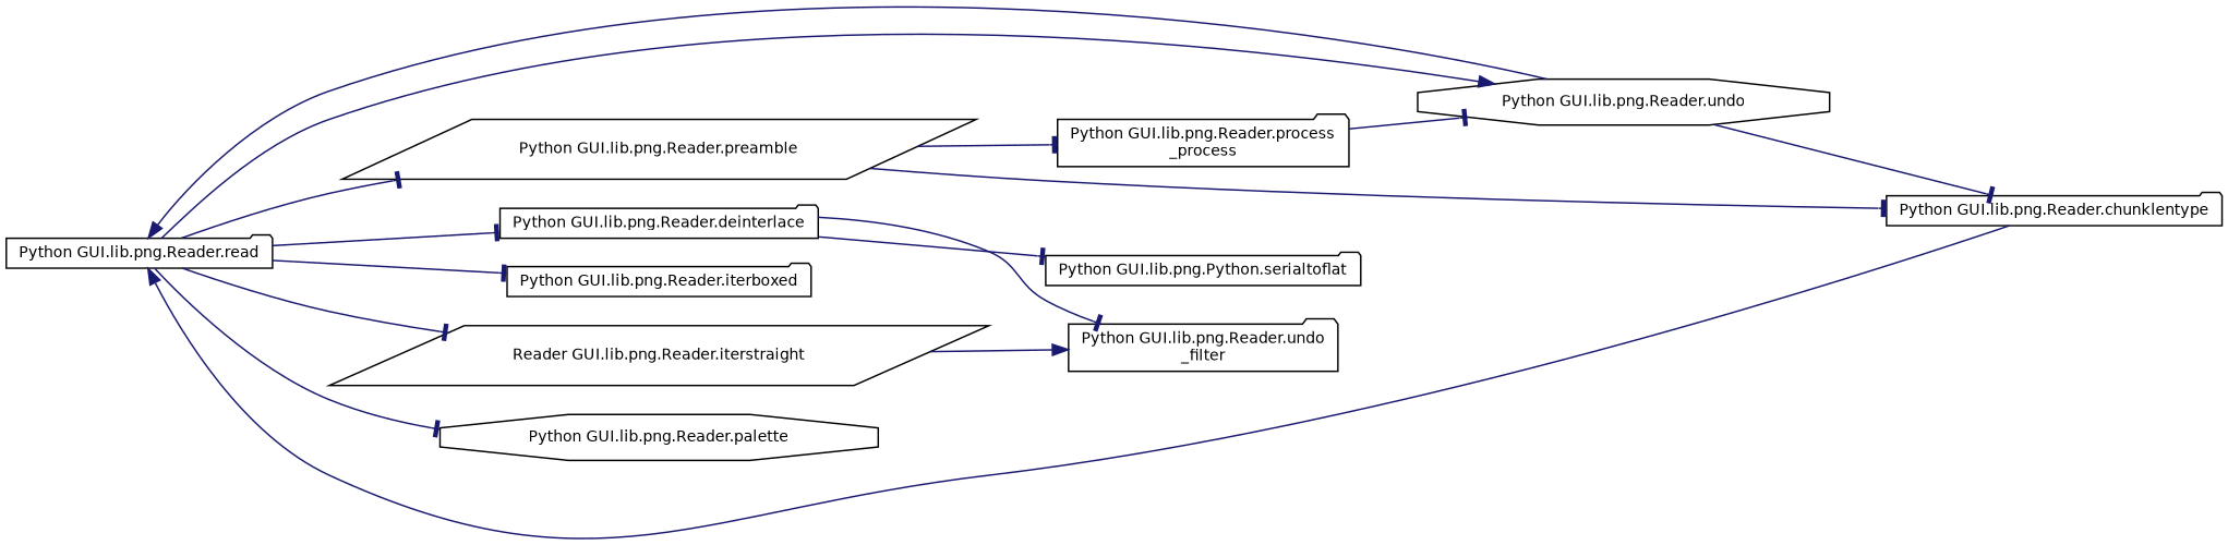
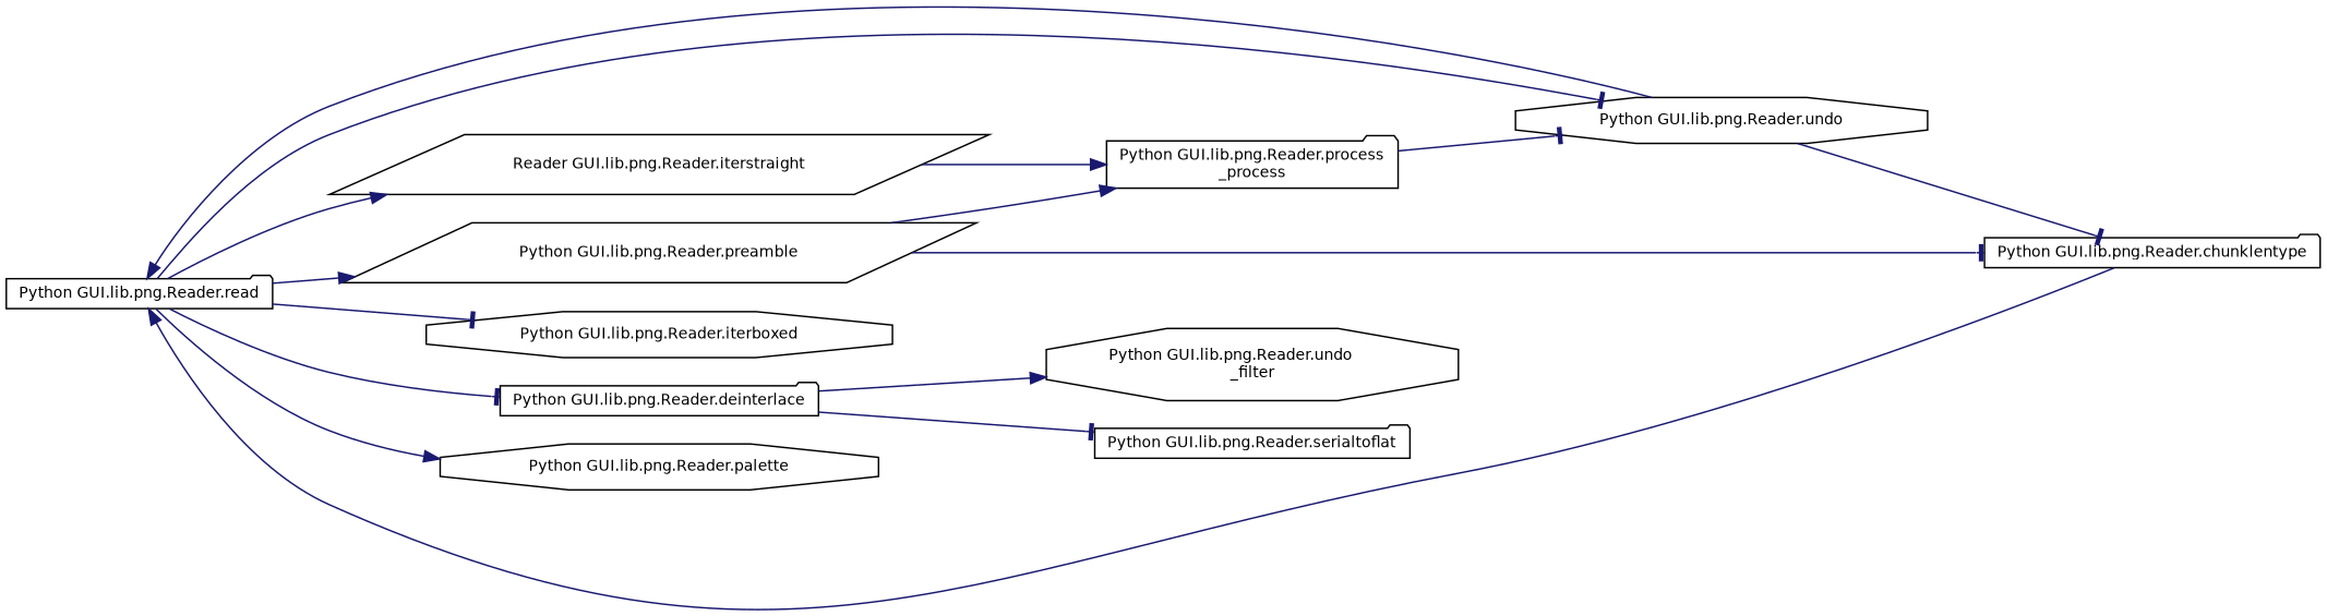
  digraph {
    rankdir=LR
    node [color=black fillcolor=white fontname=Helvetica fontsize=10 shape=folder style=filled]
    edge [arrowhead=tee color=midnightblue fontname=Helvetica fontsize=10 labelfontname=Helvetica labelfontsize=10 style=solid]
    n1 [height=0.2 label="Python GUI.lib.png.Reader.read" width=0.4]
    n2 [height=0.2 label="Python GUI.lib.png.Reader.undo" shape=octagon width=0.4]
    n3 [height=0.2 label="Python GUI.lib.png.Reader.preamble" shape=parallelogram width=0.4]
    n4 [height=0.2 label="Python GUI.lib.png.Reader.deinterlace" width=0.4]
-   n5 [height=0.2 label="Python GUI.lib.png.Reader.iterboxed" width=0.4]
+   n5 [height=0.2 label="Python GUI.lib.png.Reader.iterboxed" shape=octagon width=0.4]
    n6 [height=0.2 label="Reader GUI.lib.png.Reader.iterstraight" shape=parallelogram width=0.4]
    n7 [height=0.2 label="Python GUI.lib.png.Reader.palette" shape=octagon width=0.4]
    n8 [height=0.2 label="Python GUI.lib.png.Reader.chunklentype" width=0.4]
    n9 [height=0.2 label="Python GUI.lib.png.Reader.process\l_process" width=0.4]
-   n10 [height=0.2 label="Python GUI.lib.png.Reader.undo\l_filter" width=0.4]
-   n11 [height=0.2 label="Python GUI.lib.png.Python.serialtoflat" width=0.4]
-   n1 -> n2 [arrowhead=normal]
-   n1 -> n3
+   n10 [height=0.2 label="Python GUI.lib.png.Reader.undo\l_filter" shape=octagon width=0.4]
+   n11 [height=0.2 label="Python GUI.lib.png.Reader.serialtoflat" width=0.4]
+   n1 -> n2
+   n1 -> n3 [arrowhead=normal]
    n1 -> n4
    n1 -> n5
-   n1 -> n6
-   n1 -> n7
+   n1 -> n6 [arrowhead=normal]
+   n1 -> n7 [arrowhead=normal]
    n2 -> n1 [arrowhead=normal]
    n2 -> n8
    n3 -> n8
-   n3 -> n9
-   n4 -> n10
+   n3 -> n9 [arrowhead=normal]
+   n4 -> n10 [arrowhead=normal]
    n4 -> n11
-   n6 -> n10 [arrowhead=normal]
+   n6 -> n9 [arrowhead=normal]
    n8 -> n1 [arrowhead=normal]
    n9 -> n2
  }
